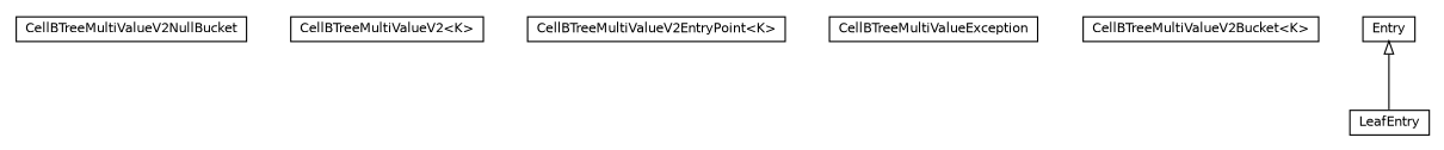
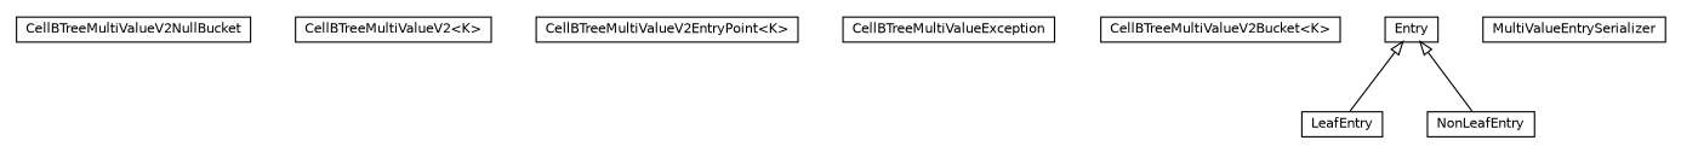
  digraph {
    nodesep=0.25
    ranksep=0.5
    node [fontcolor=black fontname=Helvetica fontsize=10.0 shape=plaintext]
    edge [arrowtail=empty dir=back fontname=Helvetica fontsize=10 headport=p labelfontname=Helvetica labelfontsize=10 tailport=p]
    n1 [label=<<table title="com.orientechnologies.orient.core.storage.index.sbtree.multivalue.v2.CellBTreeMultiValueV2NullBucket" border="0" cellborder="1" cellspacing="0" cellpadding="2" port="p" href="./CellBTreeMultiValueV2NullBucket.html"> 		<tr><td><table border="0" cellspacing="0" cellpadding="1"> <tr><td align="center" balign="center"> CellBTreeMultiValueV2NullBucket </td></tr> 		</table></td></tr> 		</table>>]
    n2 [label=<<table title="com.orientechnologies.orient.core.storage.index.sbtree.multivalue.v2.CellBTreeMultiValueV2" border="0" cellborder="1" cellspacing="0" cellpadding="2" port="p" href="./CellBTreeMultiValueV2.html"> 		<tr><td><table border="0" cellspacing="0" cellpadding="1"> <tr><td align="center" balign="center"> CellBTreeMultiValueV2&lt;K&gt; </td></tr> 		</table></td></tr> 		</table>>]
    n3 [label=<<table title="com.orientechnologies.orient.core.storage.index.sbtree.multivalue.v2.CellBTreeMultiValueV2EntryPoint" border="0" cellborder="1" cellspacing="0" cellpadding="2" port="p" href="./CellBTreeMultiValueV2EntryPoint.html"> 		<tr><td><table border="0" cellspacing="0" cellpadding="1"> <tr><td align="center" balign="center"> CellBTreeMultiValueV2EntryPoint&lt;K&gt; </td></tr> 		</table></td></tr> 		</table>>]
    n4 [label=<<table title="com.orientechnologies.orient.core.storage.index.sbtree.multivalue.v2.CellBTreeMultiValueException" border="0" cellborder="1" cellspacing="0" cellpadding="2" port="p" href="./CellBTreeMultiValueException.html"> 		<tr><td><table border="0" cellspacing="0" cellpadding="1"> <tr><td align="center" balign="center"> CellBTreeMultiValueException </td></tr> 		</table></td></tr> 		</table>>]
    n5 [label=<<table title="com.orientechnologies.orient.core.storage.index.sbtree.multivalue.v2.CellBTreeMultiValueV2Bucket" border="0" cellborder="1" cellspacing="0" cellpadding="2" port="p" href="./CellBTreeMultiValueV2Bucket.html"> 		<tr><td><table border="0" cellspacing="0" cellpadding="1"> <tr><td align="center" balign="center"> CellBTreeMultiValueV2Bucket&lt;K&gt; </td></tr> 		</table></td></tr> 		</table>>]
    n6 [label=<<table title="com.orientechnologies.orient.core.storage.index.sbtree.multivalue.v2.CellBTreeMultiValueV2Bucket.Entry" border="0" cellborder="1" cellspacing="0" cellpadding="2" port="p" href="./CellBTreeMultiValueV2Bucket.Entry.html"> 		<tr><td><table border="0" cellspacing="0" cellpadding="1"> <tr><td align="center" balign="center"> Entry </td></tr> 		</table></td></tr> 		</table>>]
    n7 [label=<<table title="com.orientechnologies.orient.core.storage.index.sbtree.multivalue.v2.CellBTreeMultiValueV2Bucket.LeafEntry" border="0" cellborder="1" cellspacing="0" cellpadding="2" port="p" href="./CellBTreeMultiValueV2Bucket.LeafEntry.html"> 		<tr><td><table border="0" cellspacing="0" cellpadding="1"> <tr><td align="center" balign="center"> LeafEntry </td></tr> 		</table></td></tr> 		</table>>]
+   n8 [label=<<table title="com.orientechnologies.orient.core.storage.index.sbtree.multivalue.v2.CellBTreeMultiValueV2Bucket.NonLeafEntry" border="0" cellborder="1" cellspacing="0" cellpadding="2" port="p" href="./CellBTreeMultiValueV2Bucket.NonLeafEntry.html"> 		<tr><td><table border="0" cellspacing="0" cellpadding="1"> <tr><td align="center" balign="center"> NonLeafEntry </td></tr> 		</table></td></tr> 		</table>>]
+   n9 [label=<<table title="com.orientechnologies.orient.core.storage.index.sbtree.multivalue.v2.MultiValueEntrySerializer" border="0" cellborder="1" cellspacing="0" cellpadding="2" port="p" href="./MultiValueEntrySerializer.html"> 		<tr><td><table border="0" cellspacing="0" cellpadding="1"> <tr><td align="center" balign="center"> MultiValueEntrySerializer </td></tr> 		</table></td></tr> 		</table>>]
    n6 -> n7
+   n6 -> n8
  }
